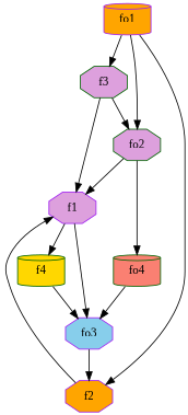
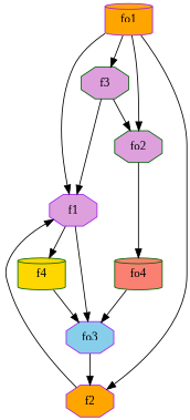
  strict digraph {
    fontname="Liberation Serif"
    node [color=purple fillcolor=plum fontname="Liberation Serif" shape=octagon style=filled]
    edge [fontname="Liberation Serif" weight=2]
    f1
    f4 [color=darkgreen fillcolor=gold shape=cylinder]
    fo3 [fillcolor=skyblue]
    f2 [fillcolor=orange]
    fo4 [color=darkgreen fillcolor=salmon shape=cylinder]
    f3 [color=darkgreen]
    fo2 [color=darkgreen]
    fo1 [fillcolor=orange shape=cylinder]
    f1 -> f4
    f1 -> fo3
    f4 -> fo3
    fo3 -> f2
    f2 -> f1
    fo4 -> fo3
    f3 -> f1
    f3 -> fo2
    fo2 -> fo4
-   fo2 -> f1
+   fo1 -> f1
    fo1 -> f2
    fo1 -> f3
    fo1 -> fo2
  }
